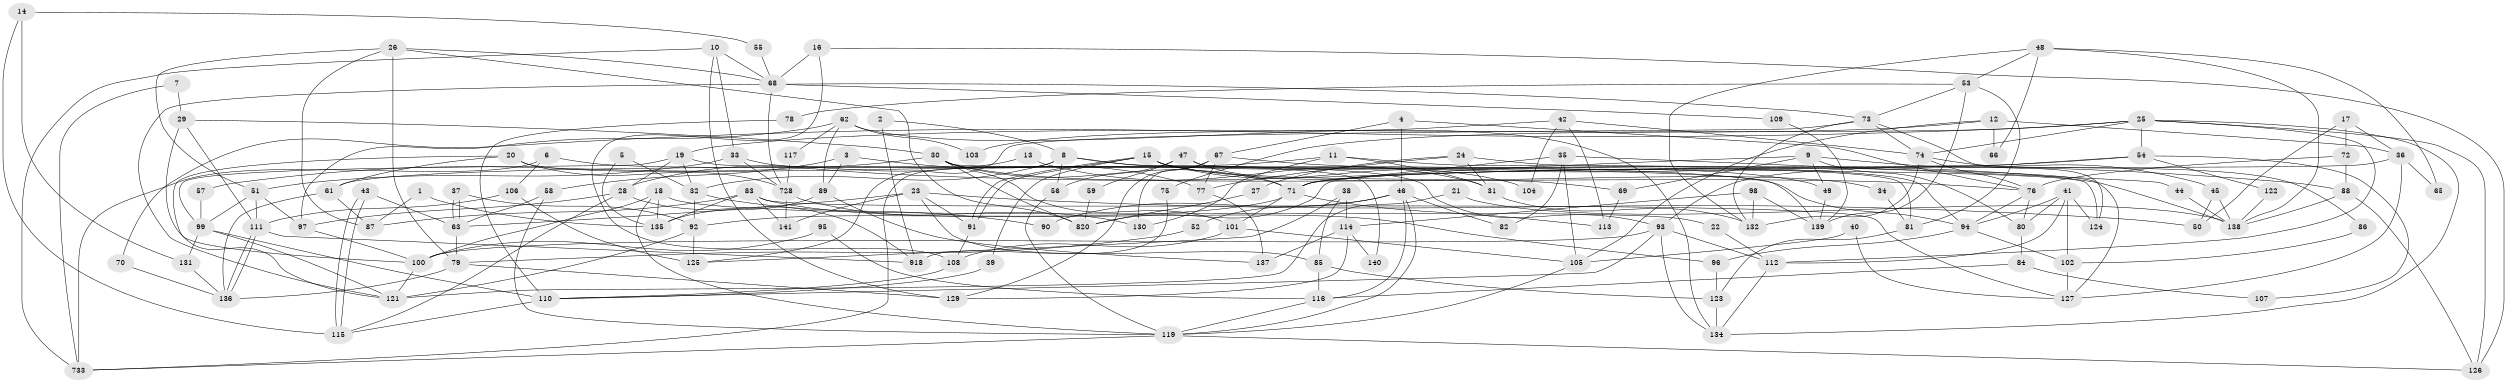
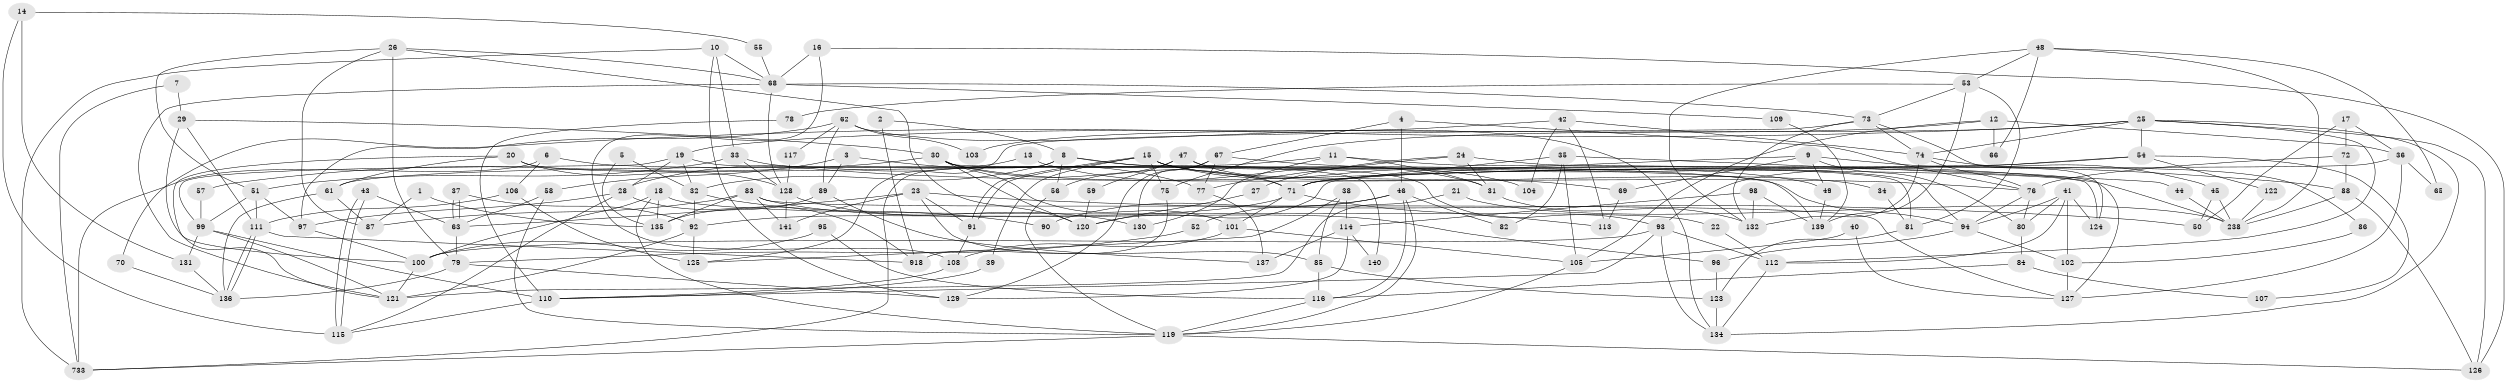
  graph {
    node [color=gray90 style=filled]
    1
    87
    135
    2
    8
    n6 [label=918]
    32
    n8 [label=733]
    56
-   138
+   138 [label=238]
    140
    3
    58
    77
    89
    119
    63
    137
    4
    46
    67
    76
    90
    82
    52
    116
    129
    130
    88
    94
    80
    5
    92
    6
    106
    102
    96
    111
    125
    7
    29
    100
    30
    9
    45
    49
    69
    71
    50
    139
    113
    101
    84
    10
    33
    68
-   128 [label=728]
+   128
    51
    121
    73
    109
    11
    31
    61
    132
    136
    12
    19
    36
    66
    105
    28
    99
    127
-   120 [label=820]
+   120
    65
    13
    115
    97
    14
    55
    131
    15
    34
    39
    75
    91
    104
    81
    110
    108
    16
    126
    17
    72
    18
    22
    112
    20
    93
    134
    141
    21
    23
    85
    79
    123
    24
    27
    25
    54
    70
    74
    107
    122
    86
    26
    57
    124
    35
    44
    37
    38
    114
    40
    41
    42
    103
    43
    47
    59
    48
    53
    78
    62
    117
    83
    95
    98
    1 -- 87
    1 -- 135
    2 -- 8
    2 -- n6
    8 -- 32
    8 -- n8
    8 -- 56
    8 -- 138
    8 -- 140
    32 -- 90
    32 -- 92
    56 -- 119
    3 -- 58
    3 -- 77
    3 -- 89
    58 -- 119
    58 -- 63
    77 -- 137
    89 -- 135
    89 -- 137
    119 -- n8
    119 -- 126
    63 -- 79
    4 -- 46
    4 -- 67
    4 -- 76
    46 -- 119
    46 -- 90
    46 -- 82
    46 -- 52
    46 -- 116
    67 -- 77
    67 -- 129
    67 -- 130
    67 -- 88
    76 -- 94
    76 -- 80
    52 -- 79
    116 -- 119
    88 -- 138
    88 -- 126
    94 -- 102
    94 -- 96
    80 -- 84
    5 -- 135
    5 -- 32
    92 -- 125
    92 -- 121
    6 -- n8
    6 -- 94
    6 -- 106
    106 -- 111
    106 -- 125
    102 -- 127
    96 -- 123
    111 -- n6
    111 -- 136
    111 -- 136
    7 -- n8
    7 -- 29
    29 -- 111
    29 -- 100
    29 -- 30
    100 -- 121
    30 -- 49
    30 -- 71
    30 -- 101
    30 -- 120
    30 -- 57
    30 -- 124
    9 -- 80
    9 -- 45
    9 -- 49
    9 -- 69
    9 -- 71
    45 -- 138
    45 -- 50
    49 -- 139
    69 -- 113
    71 -- 92
    71 -- 113
    71 -- 101
    101 -- 105
    101 -- 108
    84 -- 116
    84 -- 107
    10 -- n8
    10 -- 129
    10 -- 33
    10 -- 68
    33 -- 76
    33 -- 128
    33 -- 51
    68 -- 128
    68 -- 121
    68 -- 73
    68 -- 109
    128 -- 130
    128 -- 141
    51 -- 111
    51 -- 99
    51 -- 97
    73 -- 125
    73 -- 132
    73 -- 74
    73 -- 124
    109 -- 139
    11 -- 130
    11 -- 94
    11 -- 31
    11 -- 61
    31 -- 132
    61 -- 87
    61 -- 136
    12 -- 19
    12 -- 36
    12 -- 66
    12 -- 105
    19 -- 32
    19 -- 139
    19 -- 28
    19 -- 99
    36 -- 127
    36 -- 120
    36 -- 65
    105 -- 119
    28 -- n6
    28 -- 115
    28 -- 97
    99 -- 121
    99 -- 131
    99 -- 110
    13 -- 31
    13 -- 28
    97 -- 100
    14 -- 115
    14 -- 55
    14 -- 131
    55 -- 68
    131 -- 136
    15 -- 69
    15 -- 34
    15 -- 39
+   15 -- 75
    15 -- 91
    15 -- 91
    15 -- 104
    34 -- 81
    39 -- 110
    75 -- n6
    91 -- 108
    81 -- 123
    110 -- 115
    108 -- 110
    16 -- 68
    16 -- 108
    16 -- 126
    17 -- 50
    17 -- 36
    17 -- 72
    72 -- 76
    72 -- 88
    18 -- 135
    18 -- 119
    18 -- 100
    18 -- 22
    22 -- 112
    112 -- 134
    20 -- 128
    20 -- 121
    20 -- 61
    20 -- 93
    93 -- 100
    93 -- 110
    93 -- 112
    93 -- 134
    21 -- 138
    21 -- 121
    23 -- 63
    23 -- 50
    23 -- 91
    23 -- 141
    23 -- 85
    85 -- 116
    85 -- 123
    79 -- 129
    79 -- 136
    123 -- 134
    24 -- 77
    24 -- 31
    24 -- 127
    24 -- 27
    27 -- 120
    25 -- 75
    25 -- 126
    25 -- 112
    25 -- 134
    25 -- 54
    25 -- 70
    25 -- 74
    54 -- 71
    54 -- 93
    54 -- 107
    54 -- 122
    70 -- 136
    74 -- 76
    74 -- 132
    74 -- 86
    122 -- 138
    86 -- 102
    26 -- 87
    26 -- 68
    26 -- 51
    26 -- 120
    26 -- 79
    57 -- 99
    35 -- 82
    35 -- 71
    35 -- 105
    35 -- 44
    44 -- 138
    37 -- 63
    37 -- 63
    37 -- 92
    38 -- 125
    38 -- 85
    38 -- 114
    114 -- 140
    114 -- 137
    114 -- 129
    40 -- 105
    40 -- 127
    41 -- 94
    41 -- 80
    41 -- 102
    41 -- 112
    41 -- 124
    42 -- 113
    42 -- 104
    42 -- 74
    42 -- 103
    43 -- 63
    43 -- 115
    43 -- 115
    47 -- 56
    47 -- 71
    47 -- 81
    47 -- 59
    59 -- 120
    48 -- 138
    48 -- 132
    48 -- 66
    48 -- 65
    48 -- 53
    53 -- 139
    53 -- 73
    53 -- 81
    53 -- 78
    78 -- 110
    62 -- 89
    62 -- 97
    62 -- 134
    62 -- 103
    62 -- 117
    117 -- 128
    83 -- 87
    83 -- 135
    83 -- 96
    83 -- 127
    83 -- 141
    95 -- 116
    95 -- 100
    98 -- 139
    98 -- 132
    98 -- 114
  }
